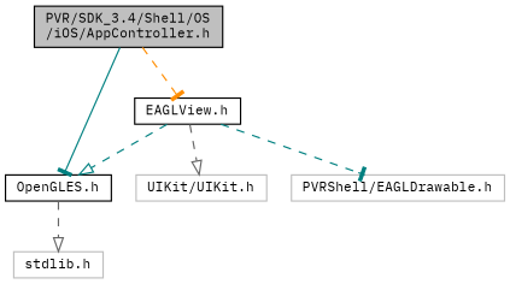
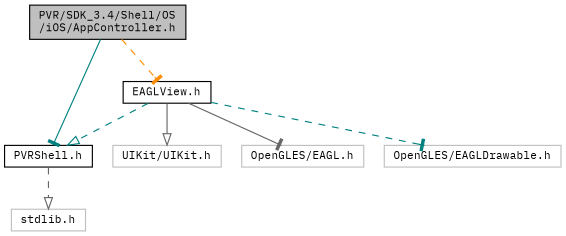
  digraph {
    fontname="IBM Plex Mono"
    node [color=grey75 fillcolor=white fontname="IBM Plex Mono" fontsize=10 shape=record style=filled]
    edge [arrowhead=tee color=teal fontname="IBM Plex Mono" fontsize=10 labelfontname=Helvetica labelfontsize=10 style=dashed]
    n1 [color=black fillcolor=grey75 fontcolor=black height=0.2 label="PVR/SDK_3.4/Shell/OS\l/iOS/AppController.h" width=0.4]
-   n2 [color=black height=0.2 label="OpenGLES.h" width=0.4]
+   n2 [color=black height=0.2 label="PVRShell.h" width=0.4]
    n3 [color=black height=0.2 label="EAGLView.h" width=0.4]
    n4 [height=0.2 label="stdlib.h" width=0.4]
    n5 [height=0.2 label="UIKit/UIKit.h" width=0.4]
-   n7 [height=0.2 label="PVRShell/EAGLDrawable.h" width=0.4]
+   n6 [height=0.2 label="OpenGLES/EAGL.h" width=0.4]
+   n7 [height=0.2 label="OpenGLES/EAGLDrawable.h" width=0.4]
    n1 -> n2 [style=solid]
    n1 -> n3 [color=darkorange]
    n2 -> n4 [arrowhead=onormal color=gray40]
    n3 -> n2 [arrowhead=onormal]
-   n3 -> n5 [arrowhead=onormal color=gray40]
+   n3 -> n5 [arrowhead=onormal color=gray40 style=solid]
+   n3 -> n6 [color=gray40 style=solid]
    n3 -> n7
  }
